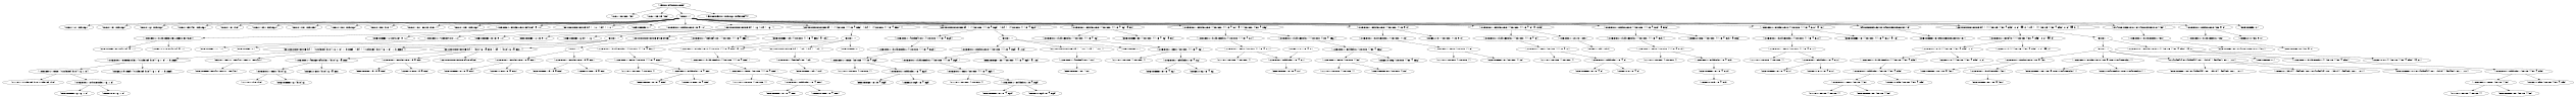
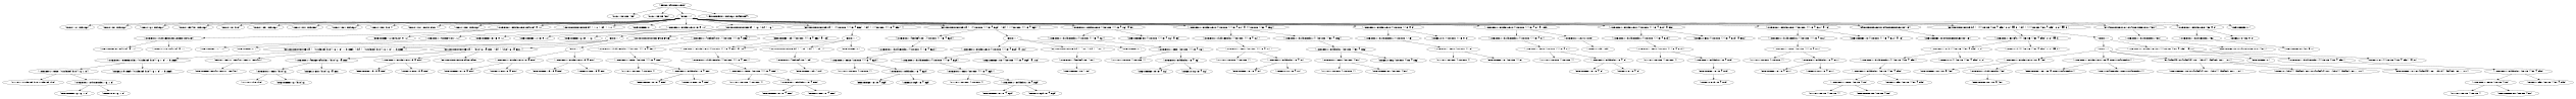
  digraph {
    fontname="DejaVu Sans Mono"
    node [fontname="DejaVu Sans Mono"]
    edge [fontname="DejaVu Sans Mono"]
    n1 [label="(METHOD,tftp_connect)"]
    n2 [label="(PARAM,_QWORD *a1)"]
    n3 [label="(PARAM,_BYTE *a2)"]
    n4 [label="(BLOCK,,)"]
    n5 [label="(METHOD_RETURN,__int64 __fastcall)"]
    n6 [label="(LOCAL,v4: __int64)"]
    n7 [label="(LOCAL,v5: __int64)"]
    n8 [label="(LOCAL,v6: __int64)"]
    n9 [label="(LOCAL,result: __int64)"]
    n10 [label="(LOCAL,v8: int)"]
    n11 [label="(LOCAL,v10: __int64)"]
    n12 [label="(LOCAL,v11: __int54)"]
    n13 [label="(LOCAL,v12: __int64)"]
    n14 [label="(LOCAL,v13: int *)"]
    n15 [label="(LOCAL,v14: const char *)"]
    n16 [label="(LOCAL,v15: __int64)"]
    n17 [label="(<operator>.assignment,a1[148] = v4)"]
    n18 [label="(CONTROL_STRUCTURE,if ( !v4 ),if ( !v4 ))"]
    n19 [label="(IDENTIFIER,L,)"]
    n20 [label="(<operator>.assignment,v5 = v4)"]
    n21 [label="(CONTROL_STRUCTURE,if ( v6 ),if ( v6 ))"]
    n22 [label="(CONTROL_STRUCTURE,if ( !*(_QWORD *)(v5 + 352) ),if ( !*(_QWORD *)(v5 + 352) ))"]
    n23 [label="(CONTROL_STRUCTURE,if ( !*(_QWORD *)(v5 + 360) ),if ( !*(_QWORD *)(v5 + 360) ))"]
    n24 [label="(<operator>.assignment,*(_QWORD *)(v5 + 16) = a1)"]
    n25 [label="(<operator>.assignment,*(_DWORD *)(v5 + 24) = *((_DWORD *)a1 + 156))"]
    n26 [label="(<operator>.assignment,*(_DWORD *)v5 = 0)"]
    n27 [label="(<operator>.assignment,*(_DWORD *)(v5 + 8) = -100)"]
    n28 [label="(<operator>.assignment,*(_DWORD *)(v5 + 340) = 512)"]
    n29 [label="(<operator>.assignment,*(_DWORD *)(v5 + 344) = v8)"]
    n30 [label="(tftp_set_timeouts,tftp_set_timeouts(v5))"]
    n31 [label="(CONTROL_STRUCTURE,if ( (*((_BYTE *)a1 + 895) & 2) == 0 ),if ( (*((_BYTE *)a1 + 895) & 2) == 0 ))"]
    n32 [label="(Curl_pgrsStartNow,Curl_pgrsStartNow(*a1))"]
    n33 [label="(<operator>.assignment,*a2 = 1)"]
    n34 [label="(IDENTIFIER,L,)"]
    n35 [label="(<operator>.indirectIndexAccess,a1[148])"]
    n36 [label="(IDENTIFIER,v4,a1[148] = v4)"]
    n37 [label="(<operator>.logicalNot,!v4)"]
    n38 [label="(IDENTIFIER,v5,v5 = v4)"]
    n39 [label="(IDENTIFIER,v4,v5 = v4)"]
    n40 [label="(IDENTIFIER,v6,if ( v6 ))"]
    n41 [label="(BLOCK,,)"]
    n42 [label="(CONTROL_STRUCTURE,else,else)"]
    n43 [label="(<operator>.logicalNot,!*(_QWORD *)(v5 + 352))"]
    n44 [label="(BLOCK,,)"]
    n45 [label="(<operator>.logicalNot,!*(_QWORD *)(v5 + 360))"]
    n46 [label="(BLOCK,,)"]
    n47 [label="(<operator>.indirection,*(_QWORD *)(v5 + 16))"]
    n48 [label="(IDENTIFIER,a1,*(_QWORD *)(v5 + 16) = a1)"]
    n49 [label="(<operator>.indirection,*(_DWORD *)(v5 + 24))"]
    n50 [label="(<operator>.indirection,*((_DWORD *)a1 + 156))"]
    n51 [label="(<operator>.indirection,*(_DWORD *)v5)"]
    n52 [label="(LITERAL,0,*(_DWORD *)v5 = 0)"]
    n53 [label="(<operator>.indirection,*(_DWORD *)(v5 + 8))"]
    n54 [label="(<operator>.minus,-100)"]
    n55 [label="(<operator>.indirection,*(_DWORD *)(v5 + 340))"]
    n56 [label="(LITERAL,512,*(_DWORD *)(v5 + 340) = 512)"]
    n57 [label="(<operator>.indirection,*(_DWORD *)(v5 + 344))"]
    n58 [label="(IDENTIFIER,v8,*(_DWORD *)(v5 + 344) = v8)"]
    n59 [label="(IDENTIFIER,v5,tftp_set_timeouts(v5))"]
    n60 [label="(<operator>.equals,(*((_BYTE *)a1 + 895) & 2) == 0)"]
    n61 [label="(BLOCK,,)"]
    n62 [label="(<operator>.indirection,*a1)"]
    n63 [label="(<operator>.indirection,*a2)"]
    n64 [label="(LITERAL,1,*a2 = 1)"]
    n65 [label="(IDENTIFIER,a1,a1[148] = v4)"]
    n66 [label="(LITERAL,148,a1[148] = v4)"]
    n67 [label="(IDENTIFIER,v4,!v4)"]
    n68 [label="(IDENTIFIER,L,)"]
    n69 [label="(CONTROL_STRUCTURE,if ( (unsigned int)(v6 - 8) > 0xFFB0 ),if ( (unsigned int)(v6 - 8) > 0xFFB0 ))"]
    n70 [label="(CONTROL_STRUCTURE,if ( (int)v6 <= 511 ),if ( (int)v6 <= 511 ))"]
    n71 [label="(BLOCK,,)"]
    n72 [label="(<operator>.greaterThan,(unsigned int)(v6 - 8) > 0xFFB0)"]
    n73 [label="(RETURN,return result;,return result;)"]
    n74 [label="(<operator>.lessEqualsThan,(int)v6 <= 511)"]
    n75 [label="(<operator>.assignment,v9 = 512)"]
    n76 [label="(CONTROL_STRUCTURE,else,else)"]
    n77 [label="(<operator>.cast,(unsigned int)(v6 - 8))"]
    n78 [label="(LITERAL,0xFFB0,(unsigned int)(v6 - 8) > 0xFFB0)"]
    n79 [label="(IDENTIFIER,result,return result;)"]
    n80 [label="(UNKNOWN,unsigned int,unsigned int)"]
    n81 [label="(<operator>.subtraction,v6 - 8)"]
    n82 [label="(IDENTIFIER,v6,v6 - 8)"]
    n83 [label="(LITERAL,8,v6 - 8)"]
    n84 [label="(<operator>.cast,(int)v6)"]
    n85 [label="(LITERAL,511,(int)v6 <= 511)"]
    n86 [label="(IDENTIFIER,v9,v9 = 512)"]
    n87 [label="(LITERAL,512,v9 = 512)"]
    n88 [label="(UNKNOWN,int,int)"]
    n89 [label="(IDENTIFIER,v6,(int)v6)"]
    n90 [label="(<operator>.assignment,v8 = 512)"]
    n91 [label="(<operator>.assignment,v9 = 512)"]
    n92 [label="(IDENTIFIER,v8,v8 = 512)"]
    n93 [label="(LITERAL,512,v8 = 512)"]
    n94 [label="(IDENTIFIER,v9,v9 = 512)"]
    n95 [label="(LITERAL,512,v9 = 512)"]
    n96 [label="(<operator>.indirection,*(_QWORD *)(v5 + 352))"]
    n97 [label="(<operator>.assignment,*(_QWORD *)(v5 + 352) = v10)"]
    n98 [label="(CONTROL_STRUCTURE,if ( !v10 ),if ( !v10 ))"]
    n99 [label="(IDENTIFIER,L,)"]
    n100 [label="(<operator>.cast,(_QWORD *)(v5 + 352))"]
    n101 [label="(UNKNOWN,_QWORD *,_QWORD *)"]
    n102 [label="(<operator>.addition,v5 + 352)"]
    n103 [label="(IDENTIFIER,v5,v5 + 352)"]
    n104 [label="(LITERAL,352,v5 + 352)"]
    n105 [label="(<operator>.indirection,*(_QWORD *)(v5 + 352))"]
    n106 [label="(<operator>.logicalNot,!v10)"]
    n107 [label="(<operator>.cast,(_QWORD *)(v5 + 352))"]
    n108 [label="(IDENTIFIER,v10,*(_QWORD *)(v5 + 352) = v10)"]
    n109 [label="(UNKNOWN,_QWORD *,_QWORD *)"]
    n110 [label="(<operator>.addition,v5 + 352)"]
    n111 [label="(IDENTIFIER,v5,v5 + 352)"]
    n112 [label="(LITERAL,352,v5 + 352)"]
    n113 [label="(IDENTIFIER,v10,!v10)"]
    n114 [label="(<operator>.indirection,*(_QWORD *)(v5 + 360))"]
    n115 [label="(<operator>.assignment,*(_QWORD *)(v5 + 360) = v11)"]
    n116 [label="(CONTROL_STRUCTURE,if ( !v11 ),if ( !v11 ))"]
    n117 [label="(IDENTIFIER,L,)"]
    n118 [label="(<operator>.cast,(_QWORD *)(v5 + 360))"]
    n119 [label="(UNKNOWN,_QWORD *,_QWORD *)"]
    n120 [label="(<operator>.addition,v5 + 360)"]
    n121 [label="(IDENTIFIER,v5,v5 + 360)"]
    n122 [label="(LITERAL,360,v5 + 360)"]
    n123 [label="(<operator>.indirection,*(_QWORD *)(v5 + 360))"]
    n124 [label="(IDENTIFIER,v11,*(_QWORD *)(v5 + 360) = v11)"]
    n125 [label="(<operator>.logicalNot,!v11)"]
    n126 [label="(<operator>.cast,(_QWORD *)(v5 + 360))"]
    n127 [label="(UNKNOWN,_QWORD *,_QWORD *)"]
    n128 [label="(<operator>.addition,v5 + 360)"]
    n129 [label="(IDENTIFIER,v5,v5 + 360)"]
    n130 [label="(LITERAL,360,v5 + 360)"]
    n131 [label="(IDENTIFIER,v11,!v11)"]
    n132 [label="(<operator>.cast,(_QWORD *)(v5 + 16))"]
    n133 [label="(UNKNOWN,_QWORD *,_QWORD *)"]
    n134 [label="(<operator>.addition,v5 + 16)"]
    n135 [label="(IDENTIFIER,v5,v5 + 16)"]
    n136 [label="(LITERAL,16,v5 + 16)"]
    n137 [label="(<operator>.cast,(_DWORD *)(v5 + 24))"]
    n138 [label="(<operator>.addition,(_DWORD *)a1 + 156)"]
    n139 [label="(UNKNOWN,_DWORD *,_DWORD *)"]
    n140 [label="(<operator>.addition,v5 + 24)"]
    n141 [label="(IDENTIFIER,v5,v5 + 24)"]
    n142 [label="(LITERAL,24,v5 + 24)"]
    n143 [label="(<operator>.cast,(_DWORD *)a1)"]
    n144 [label="(LITERAL,156,(_DWORD *)a1 + 156)"]
    n145 [label="(UNKNOWN,_DWORD *,_DWORD *)"]
    n146 [label="(IDENTIFIER,a1,(_DWORD *)a1)"]
    n147 [label="(<operator>.cast,(_DWORD *)v5)"]
    n148 [label="(UNKNOWN,_DWORD *,_DWORD *)"]
    n149 [label="(IDENTIFIER,v5,(_DWORD *)v5)"]
    n150 [label="(<operator>.cast,(_DWORD *)(v5 + 8))"]
    n151 [label="(LITERAL,100,-100)"]
    n152 [label="(UNKNOWN,_DWORD *,_DWORD *)"]
    n153 [label="(<operator>.addition,v5 + 8)"]
    n154 [label="(IDENTIFIER,v5,v5 + 8)"]
    n155 [label="(LITERAL,8,v5 + 8)"]
    n156 [label="(<operator>.cast,(_DWORD *)(v5 + 340))"]
    n157 [label="(UNKNOWN,_DWORD *,_DWORD *)"]
    n158 [label="(<operator>.addition,v5 + 340)"]
    n159 [label="(IDENTIFIER,v5,v5 + 340)"]
    n160 [label="(LITERAL,340,v5 + 340)"]
    n161 [label="(<operator>.cast,(_DWORD *)(v5 + 344))"]
    n162 [label="(UNKNOWN,_DWORD *,_DWORD *)"]
    n163 [label="(<operator>.addition,v5 + 344)"]
    n164 [label="(IDENTIFIER,v5,v5 + 344)"]
    n165 [label="(LITERAL,344,v5 + 344)"]
    n166 [label="(<operator>.and,*((_BYTE *)a1 + 895) & 2)"]
    n167 [label="(LITERAL,0,(*((_BYTE *)a1 + 895) & 2) == 0)"]
    n168 [label="(BLOCK,,)"]
    n169 [label="(<operators>.assignmentOr,*((_BYTE *)a1 + 895) |= 2u)"]
    n170 [label="(<operator>.indirection,*((_BYTE *)a1 + 895))"]
    n171 [label="(LITERAL,2,*((_BYTE *)a1 + 895) & 2)"]
    n172 [label="(<operator>.addition,(_BYTE *)a1 + 895)"]
    n173 [label="(<operator>.cast,(_BYTE *)a1)"]
    n174 [label="(LITERAL,895,(_BYTE *)a1 + 895)"]
    n175 [label="(UNKNOWN,_BYTE *,_BYTE *)"]
    n176 [label="(IDENTIFIER,a1,(_BYTE *)a1)"]
    n177 [label="(<operator>.assignment,v12 = *a1)"]
    n178 [label="(<operator>.assignment,v13 = __errno_location())"]
    n179 [label="(Curl_failf,Curl_failf(v12, \"bind() failed; %s\", v14))"]
    n180 [label="(IDENTIFIER,L,)"]
    n181 [label="(<operator>.indirection,*((_BYTE *)a1 + 895))"]
    n182 [label="(LITERAL,2u,*((_BYTE *)a1 + 895) |= 2u)"]
    n183 [label="(IDENTIFIER,v12,v12 = *a1)"]
    n184 [label="(<operator>.indirection,*a1)"]
    n185 [label="(IDENTIFIER,v13,v13 = __errno_location())"]
    n186 [label="(__errno_location,__errno_location())"]
    n187 [label="(IDENTIFIER,v12,Curl_failf(v12, \"bind() failed; %s\", v14))"]
    n188 [label="(LITERAL,\"bind() failed; %s\",Curl_failf(v12, \"bind() failed; %s\", v14))"]
    n189 [label="(IDENTIFIER,v14,Curl_failf(v12, \"bind() failed; %s\", v14))"]
    n190 [label="(IDENTIFIER,a1,v12 = *a1)"]
    n191 [label="(<operator>.addition,(_BYTE *)a1 + 895)"]
    n192 [label="(<operator>.cast,(_BYTE *)a1)"]
    n193 [label="(LITERAL,895,(_BYTE *)a1 + 895)"]
    n194 [label="(UNKNOWN,_BYTE *,_BYTE *)"]
    n195 [label="(IDENTIFIER,a1,(_BYTE *)a1)"]
    n196 [label="(IDENTIFIER,a1,Curl_pgrsStartNow(*a1))"]
    n197 [label="(IDENTIFIER,a2,*a2 = 1)"]
    n1 -> n2
    n1 -> n3
    n1 -> n4
    n1 -> n5
    n4 -> n6
    n4 -> n7
    n4 -> n8
    n4 -> n9
    n4 -> n10
    n4 -> n11
    n4 -> n12
    n4 -> n13
    n4 -> n14
    n4 -> n15
    n4 -> n16
    n4 -> n17
    n4 -> n18
    n4 -> n19
    n4 -> n20
    n4 -> n21
    n4 -> n22
    n4 -> n23
    n4 -> n24
    n4 -> n25
    n4 -> n26
    n4 -> n27
    n4 -> n28
    n4 -> n29
    n4 -> n30
    n4 -> n31
    n4 -> n32
    n4 -> n33
    n4 -> n34
    n17 -> n35
    n17 -> n36
    n18 -> n37
    n20 -> n38
    n20 -> n39
    n21 -> n40
    n21 -> n41
    n21 -> n42
    n22 -> n43
    n22 -> n44
    n23 -> n45
    n23 -> n46
    n24 -> n47
    n24 -> n48
    n25 -> n49
    n25 -> n50
    n26 -> n51
    n26 -> n52
    n27 -> n53
    n27 -> n54
    n28 -> n55
    n28 -> n56
    n29 -> n57
    n29 -> n58
    n30 -> n59
    n31 -> n60
    n31 -> n61
    n32 -> n62
    n33 -> n63
    n33 -> n64
    n35 -> n65
    n35 -> n66
    n37 -> n67
    n41 -> n68
    n41 -> n69
    n41 -> n70
    n42 -> n71
    n43 -> n96
    n44 -> n97
    n44 -> n98
    n44 -> n99
    n45 -> n114
    n46 -> n115
    n46 -> n116
    n46 -> n117
    n47 -> n132
    n49 -> n137
    n50 -> n138
    n51 -> n147
    n53 -> n150
    n54 -> n151
    n55 -> n156
    n57 -> n161
    n60 -> n166
    n60 -> n167
    n61 -> n168
    n61 -> n169
    n62 -> n196
    n63 -> n197
    n69 -> n72
    n69 -> n73
    n70 -> n74
    n70 -> n75
    n70 -> n76
    n71 -> n90
    n71 -> n91
    n72 -> n77
    n72 -> n78
    n73 -> n79
    n74 -> n84
    n74 -> n85
    n75 -> n86
    n75 -> n87
    n77 -> n80
    n77 -> n81
    n81 -> n82
    n81 -> n83
    n84 -> n88
    n84 -> n89
    n90 -> n92
    n90 -> n93
    n91 -> n94
    n91 -> n95
    n96 -> n100
    n97 -> n105
    n98 -> n106
    n100 -> n101
    n100 -> n102
    n102 -> n103
    n102 -> n104
    n105 -> n107
    n106 -> n113
    n107 -> n109
    n107 -> n110
    n108 -> n97
    n110 -> n111
    n110 -> n112
    n114 -> n118
    n115 -> n123
    n115 -> n124
    n116 -> n125
    n118 -> n119
    n118 -> n120
    n120 -> n121
    n120 -> n122
    n123 -> n126
    n125 -> n131
    n126 -> n127
    n126 -> n128
    n128 -> n129
    n128 -> n130
    n132 -> n133
    n132 -> n134
    n134 -> n135
    n134 -> n136
    n137 -> n139
    n137 -> n140
    n138 -> n143
    n138 -> n144
    n140 -> n141
-   n142 -> n140
+   n140 -> n142
    n143 -> n145
    n143 -> n146
    n147 -> n148
    n147 -> n149
    n150 -> n152
    n150 -> n153
    n153 -> n154
    n153 -> n155
    n156 -> n157
    n156 -> n158
    n158 -> n159
    n159 -> n160
    n161 -> n162
    n161 -> n163
    n163 -> n164
    n163 -> n165
    n166 -> n170
    n166 -> n171
    n168 -> n177
    n168 -> n178
    n168 -> n179
    n168 -> n180
    n169 -> n181
    n169 -> n182
    n170 -> n172
    n172 -> n173
    n172 -> n174
    n173 -> n175
    n173 -> n176
    n177 -> n183
    n177 -> n184
    n178 -> n185
    n178 -> n186
    n179 -> n187
    n179 -> n188
    n179 -> n189
    n181 -> n191
    n184 -> n190
    n191 -> n192
    n191 -> n193
    n192 -> n194
    n192 -> n195
  }
